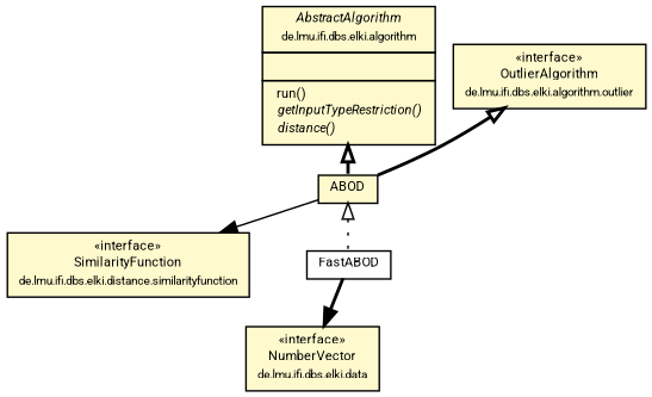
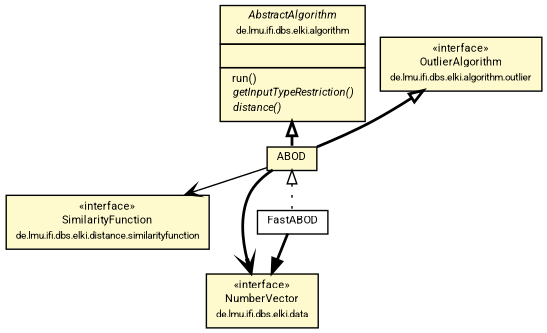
  digraph {
    nodesep=0.15
    rankdir=TB
    ranksep=0.25
    node [fontcolor=black fontname=Roboto fontsize=8 margin=0 shape=plaintext]
    edge [color=black fontname=Roboto fontsize=7 labelfontname=Roboto labelfontsize=7 style=bold weight=10]
    n1 [height=0 label=<<table title="de.lmu.ifi.dbs.elki.distance.similarityfunction.SimilarityFunction" border="0" cellborder="1" cellspacing="0" cellpadding="2" bgcolor="LemonChiffon" href="../../../distance/similarityfunction/SimilarityFunction.html" target="_parent"> 		<tr><td><table border="0" cellspacing="0" cellpadding="1"> 		<tr><td align="center" balign="center"> &#171;interface&#187; </td></tr> 		<tr><td align="center" balign="center"> <font face="Roboto">SimilarityFunction</font> </td></tr> 		<tr><td align="center" balign="center"> <font face="Roboto" point-size="7.0">de.lmu.ifi.dbs.elki.distance.similarityfunction</font> </td></tr> 		</table></td></tr> 		</table>> width=0]
    n2 [height=0 label=<<table title="de.lmu.ifi.dbs.elki.data.NumberVector" border="0" cellborder="1" cellspacing="0" cellpadding="2" bgcolor="LemonChiffon" href="../../../data/NumberVector.html" target="_parent"> 		<tr><td><table border="0" cellspacing="0" cellpadding="1"> 		<tr><td align="center" balign="center"> &#171;interface&#187; </td></tr> 		<tr><td align="center" balign="center"> <font face="Roboto">NumberVector</font> </td></tr> 		<tr><td align="center" balign="center"> <font face="Roboto" point-size="7.0">de.lmu.ifi.dbs.elki.data</font> </td></tr> 		</table></td></tr> 		</table>> width=0]
    n3 [height=0 label=<<table title="de.lmu.ifi.dbs.elki.algorithm.AbstractAlgorithm" border="0" cellborder="1" cellspacing="0" cellpadding="2" bgcolor="LemonChiffon" href="../../AbstractAlgorithm.html" target="_parent"> 		<tr><td><table border="0" cellspacing="0" cellpadding="1"> 		<tr><td align="center" balign="center"> <font face="Roboto"><i>AbstractAlgorithm</i></font> </td></tr> 		<tr><td align="center" balign="center"> <font face="Roboto" point-size="7.0">de.lmu.ifi.dbs.elki.algorithm</font> </td></tr> 		</table></td></tr> 		<tr><td><table border="0" cellspacing="0" cellpadding="1"> 		<tr><td align="left" balign="left">  </td></tr> 		</table></td></tr> 		<tr><td><table border="0" cellspacing="0" cellpadding="1"> 		<tr><td align="left" balign="left">  run() </td></tr> 		<tr><td align="left" balign="left"> <i> getInputTypeRestriction()</i> </td></tr> 		<tr><td align="left" balign="left"> <i> distance()</i> </td></tr> 		</table></td></tr> 		</table>> width=0]
    n4 [height=0 label=<<table title="de.lmu.ifi.dbs.elki.algorithm.outlier.anglebased.ABOD" border="0" cellborder="1" cellspacing="0" cellpadding="2" bgcolor="lemonChiffon" href="ABOD.html" target="_parent"> 		<tr><td><table border="0" cellspacing="0" cellpadding="1"> 		<tr><td align="center" balign="center"> <font face="Roboto">ABOD</font> </td></tr> 		</table></td></tr> 		</table>> width=0]
    n5 [height=0 label=<<table title="de.lmu.ifi.dbs.elki.algorithm.outlier.anglebased.FastABOD" border="0" cellborder="1" cellspacing="0" cellpadding="2" href="FastABOD.html" target="_parent"> 		<tr><td><table border="0" cellspacing="0" cellpadding="1"> 		<tr><td align="center" balign="center"> <font face="Roboto">FastABOD</font> </td></tr> 		</table></td></tr> 		</table>> width=0]
    n6 [height=0 label=<<table title="de.lmu.ifi.dbs.elki.algorithm.outlier.OutlierAlgorithm" border="0" cellborder="1" cellspacing="0" cellpadding="2" bgcolor="LemonChiffon" href="../OutlierAlgorithm.html" target="_parent"> 		<tr><td><table border="0" cellspacing="0" cellpadding="1"> 		<tr><td align="center" balign="center"> &#171;interface&#187; </td></tr> 		<tr><td align="center" balign="center"> <font face="Roboto">OutlierAlgorithm</font> </td></tr> 		<tr><td align="center" balign="center"> <font face="Roboto" point-size="7.0">de.lmu.ifi.dbs.elki.algorithm.outlier</font> </td></tr> 		</table></td></tr> 		</table>> width=0]
    n3 -> n4 [arrowtail=empty dir=back]
-   n4 -> n1 [arrowhead=normal style=solid weight=1]
+   n4 -> n1 [arrowhead=open style=solid weight=1]
+   n4 -> n2 [arrowhead=open weight=0]
    n4 -> n5 [arrowtail=empty dir=back style=dotted]
    n5 -> n2 [arrowhead=normal weight=0]
    n6 -> n4 [arrowtail=empty dir=back weight=9]
  }
